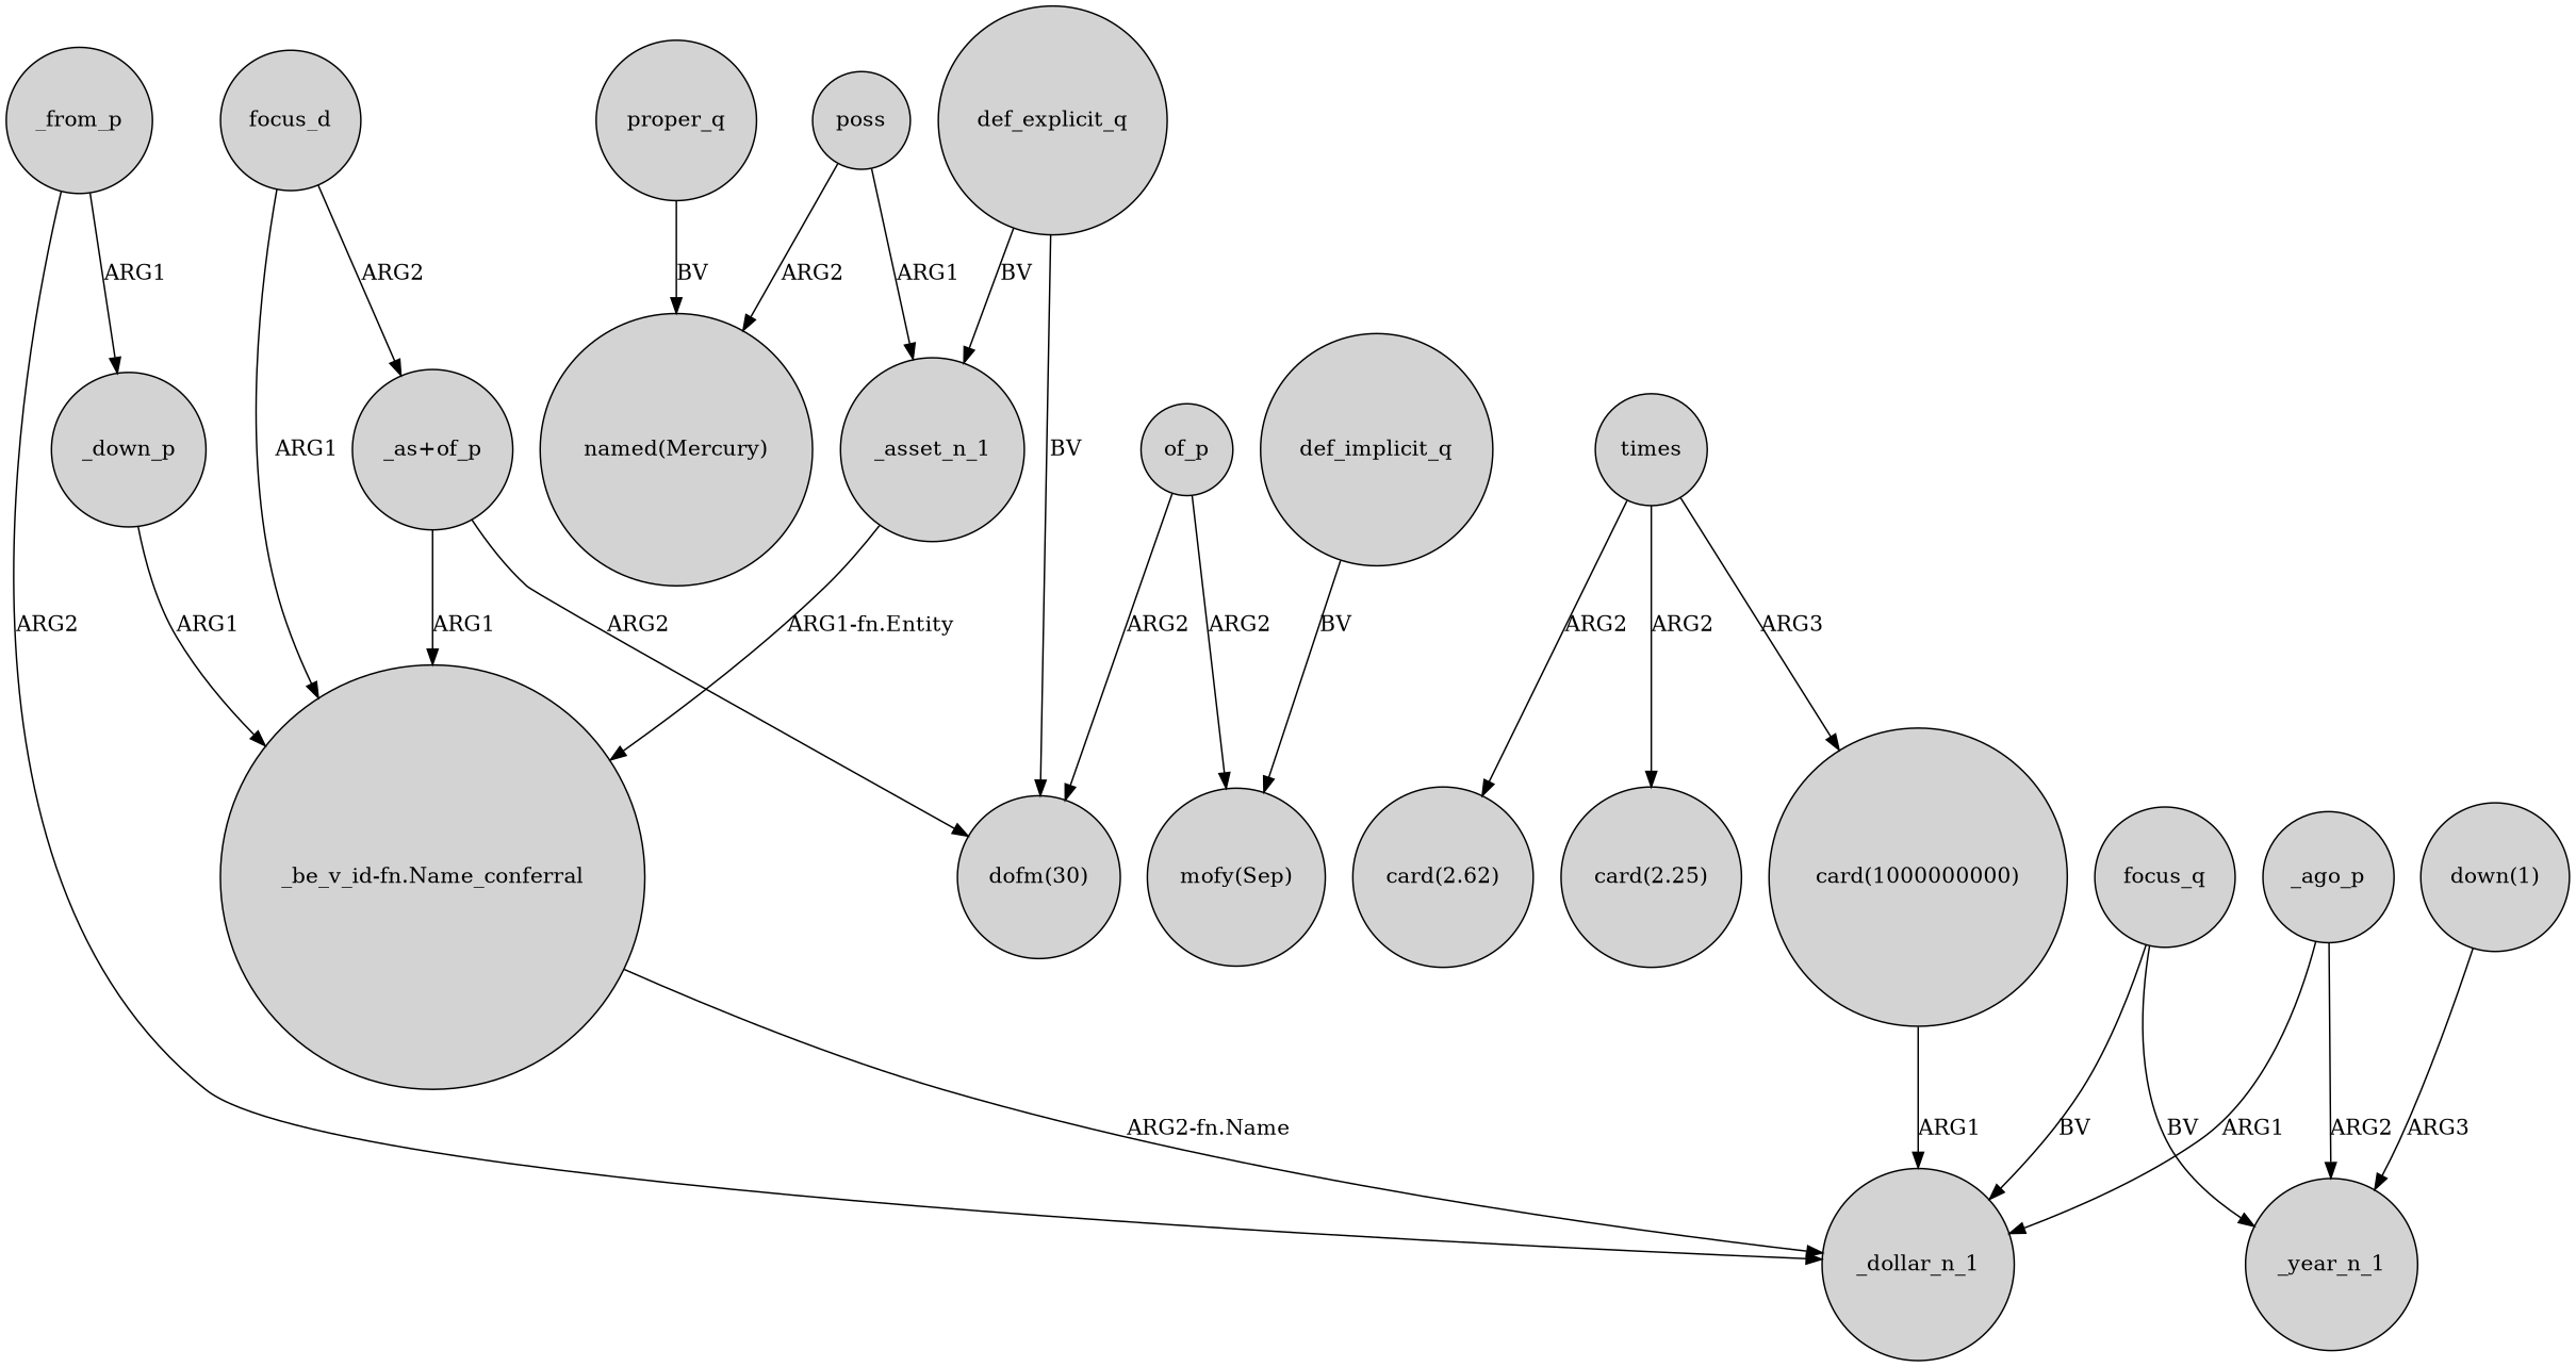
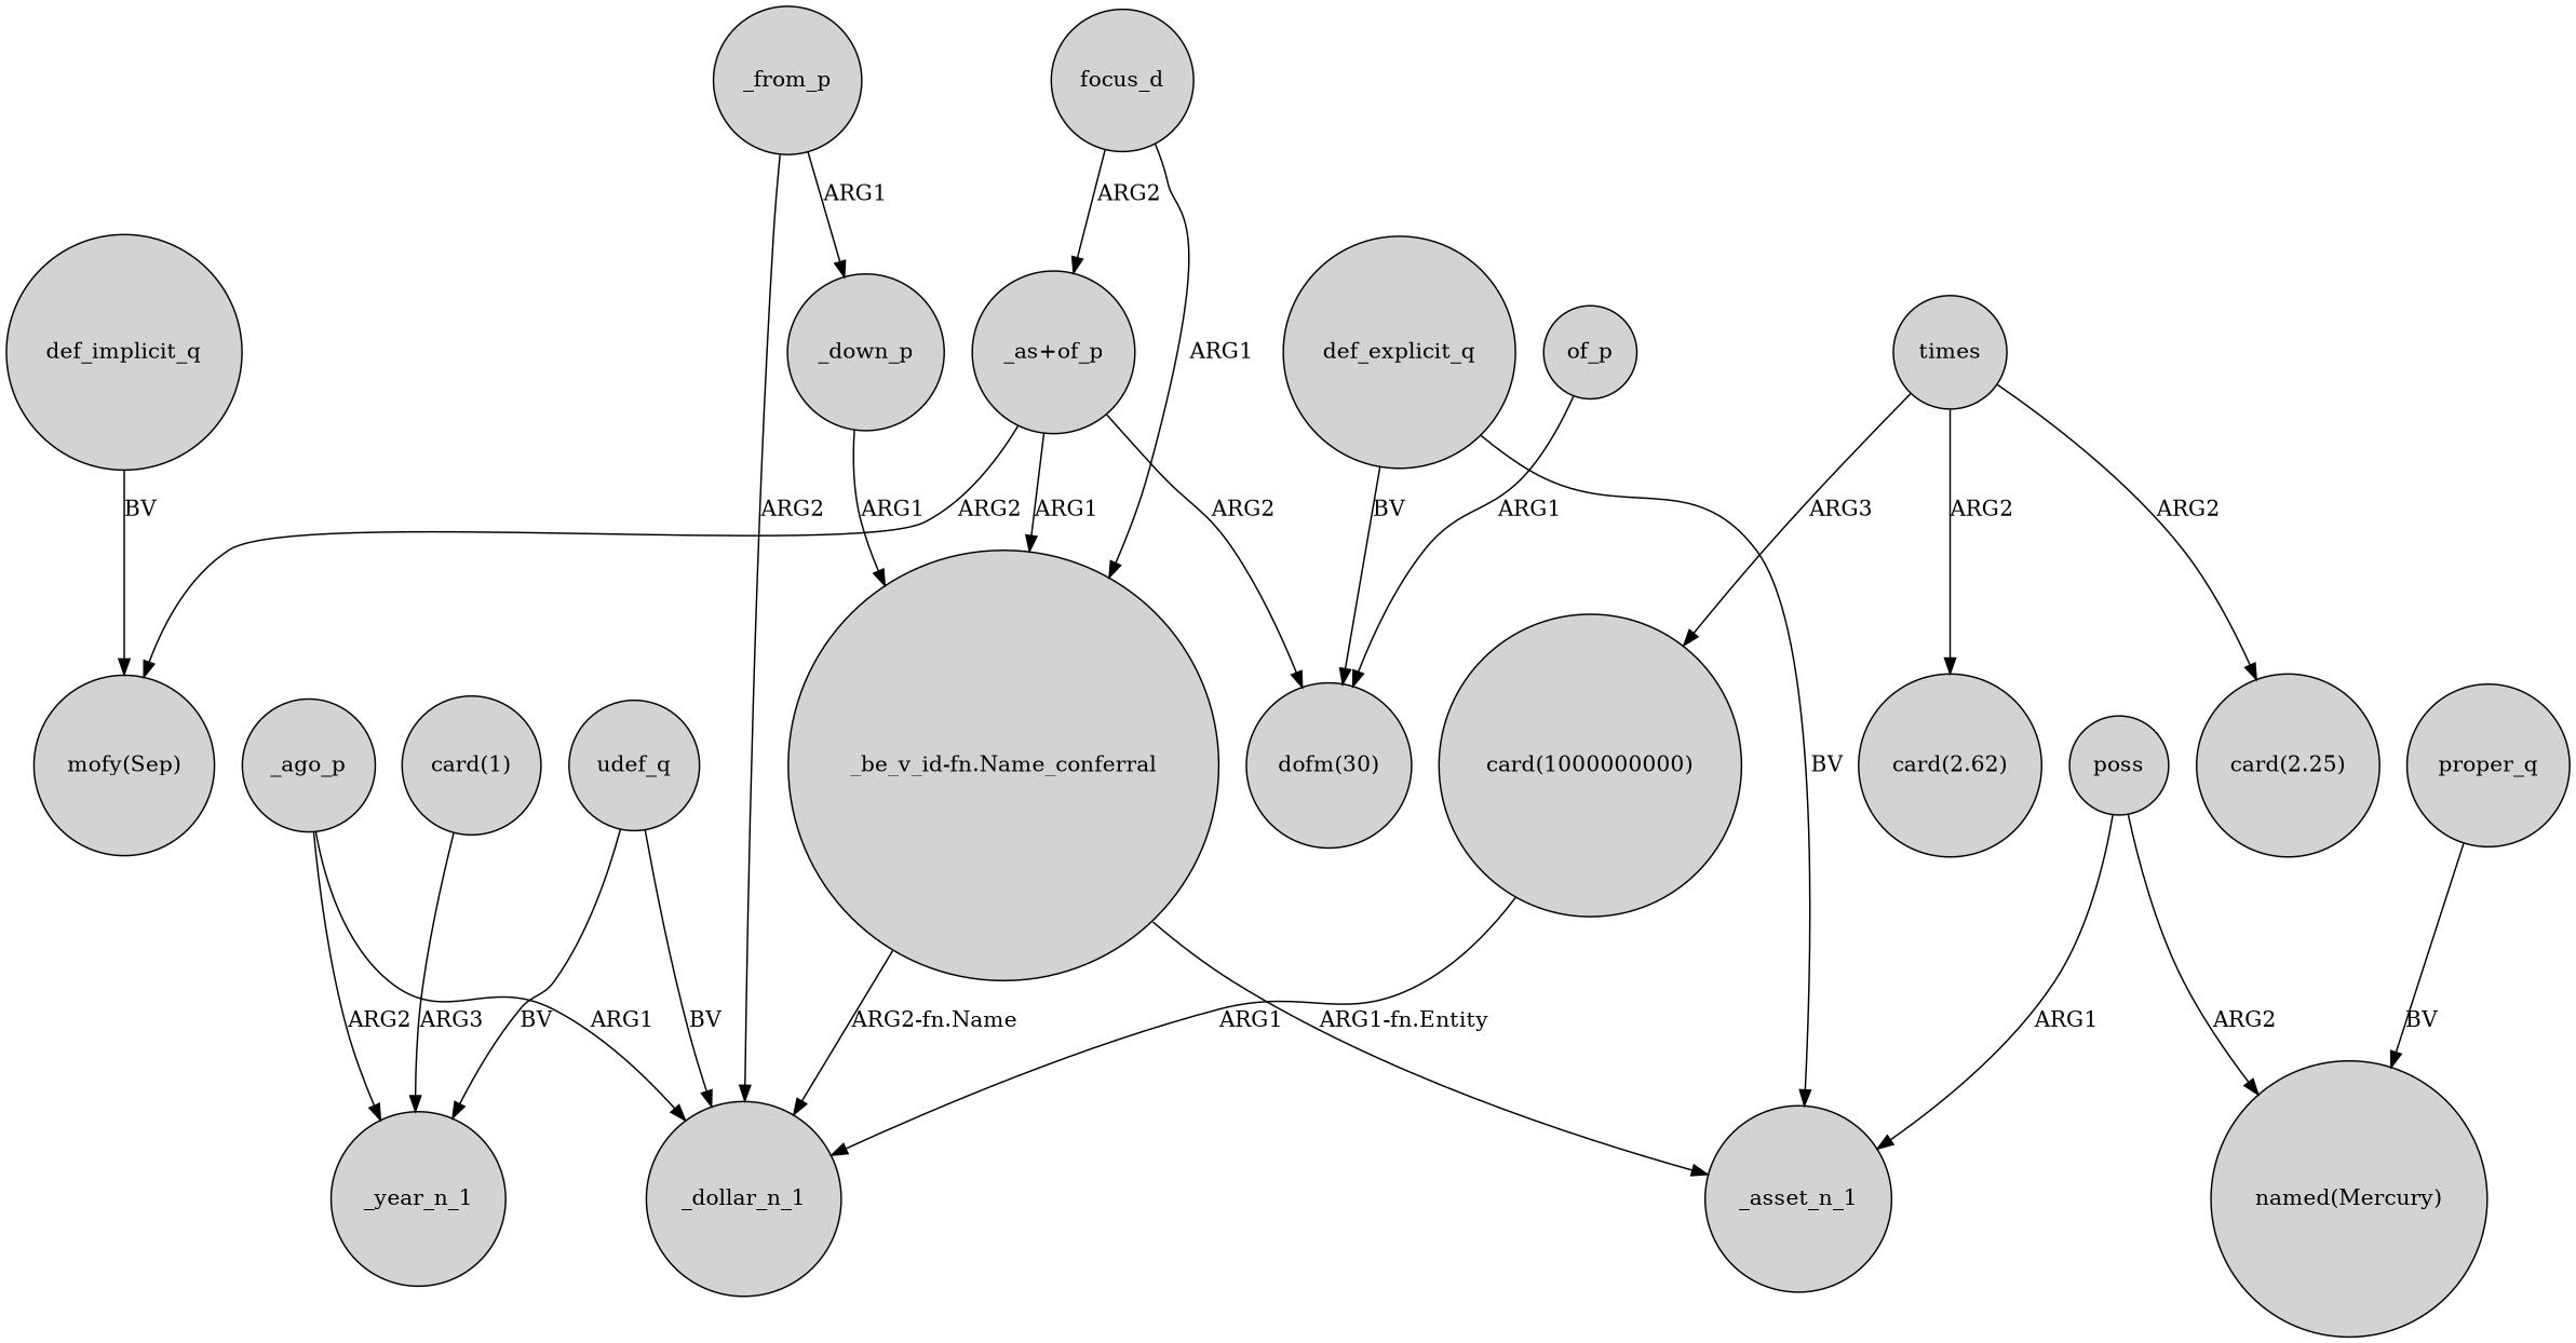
  digraph {
    node [shape=circle style=filled]
    "card(1000000000)"
    _dollar_n_1
    times
    "card(2.62)"
    "card(2.25)"
    _ago_p
    _year_n_1
    def_explicit_q
    _asset_n_1
    "dofm(30)"
-   "card(1)" [label="down(1)"]
+   "card(1)"
    poss
    "named(Mercury)"
    def_implicit_q
    "mofy(Sep)"
    "_as+of_p"
    "_be_v_id-fn.Name_conferral"
    focus_d
    of_p
    _from_p
    _down_p
-   udef_q [label=focus_q]
+   udef_q
    proper_q
    "card(1000000000)" -> _dollar_n_1 [label=ARG1]
    times -> "card(1000000000)" [label=ARG3]
    times -> "card(2.62)" [label=ARG2]
    times -> "card(2.25)" [label=ARG2]
    _ago_p -> _dollar_n_1 [label=ARG1]
    _ago_p -> _year_n_1 [label=ARG2]
    def_explicit_q -> _asset_n_1 [label=BV]
    def_explicit_q -> "dofm(30)" [label=BV]
    "card(1)" -> _year_n_1 [label=ARG3]
    poss -> _asset_n_1 [label=ARG1]
    poss -> "named(Mercury)" [label=ARG2]
    def_implicit_q -> "mofy(Sep)" [label=BV]
    "_as+of_p" -> "dofm(30)" [label=ARG2]
    "_as+of_p" -> "_be_v_id-fn.Name_conferral" [label=ARG1]
    "_be_v_id-fn.Name_conferral" -> _dollar_n_1 [label="ARG2-fn.Name"]
-   _asset_n_1 -> "_be_v_id-fn.Name_conferral" [label="ARG1-fn.Entity"]
+   "_be_v_id-fn.Name_conferral" -> _asset_n_1 [label="ARG1-fn.Entity"]
    focus_d -> "_as+of_p" [label=ARG2]
    focus_d -> "_be_v_id-fn.Name_conferral" [label=ARG1]
-   of_p -> "dofm(30)" [label=ARG2]
-   of_p -> "mofy(Sep)" [label=ARG2]
+   of_p -> "dofm(30)" [label=ARG1]
+   "_as+of_p" -> "mofy(Sep)" [label=ARG2]
    _from_p -> _dollar_n_1 [label=ARG2]
    _from_p -> _down_p [label=ARG1]
    _down_p -> "_be_v_id-fn.Name_conferral" [label=ARG1]
    udef_q -> _dollar_n_1 [label=BV]
    udef_q -> _year_n_1 [label=BV]
    proper_q -> "named(Mercury)" [label=BV]
  }
